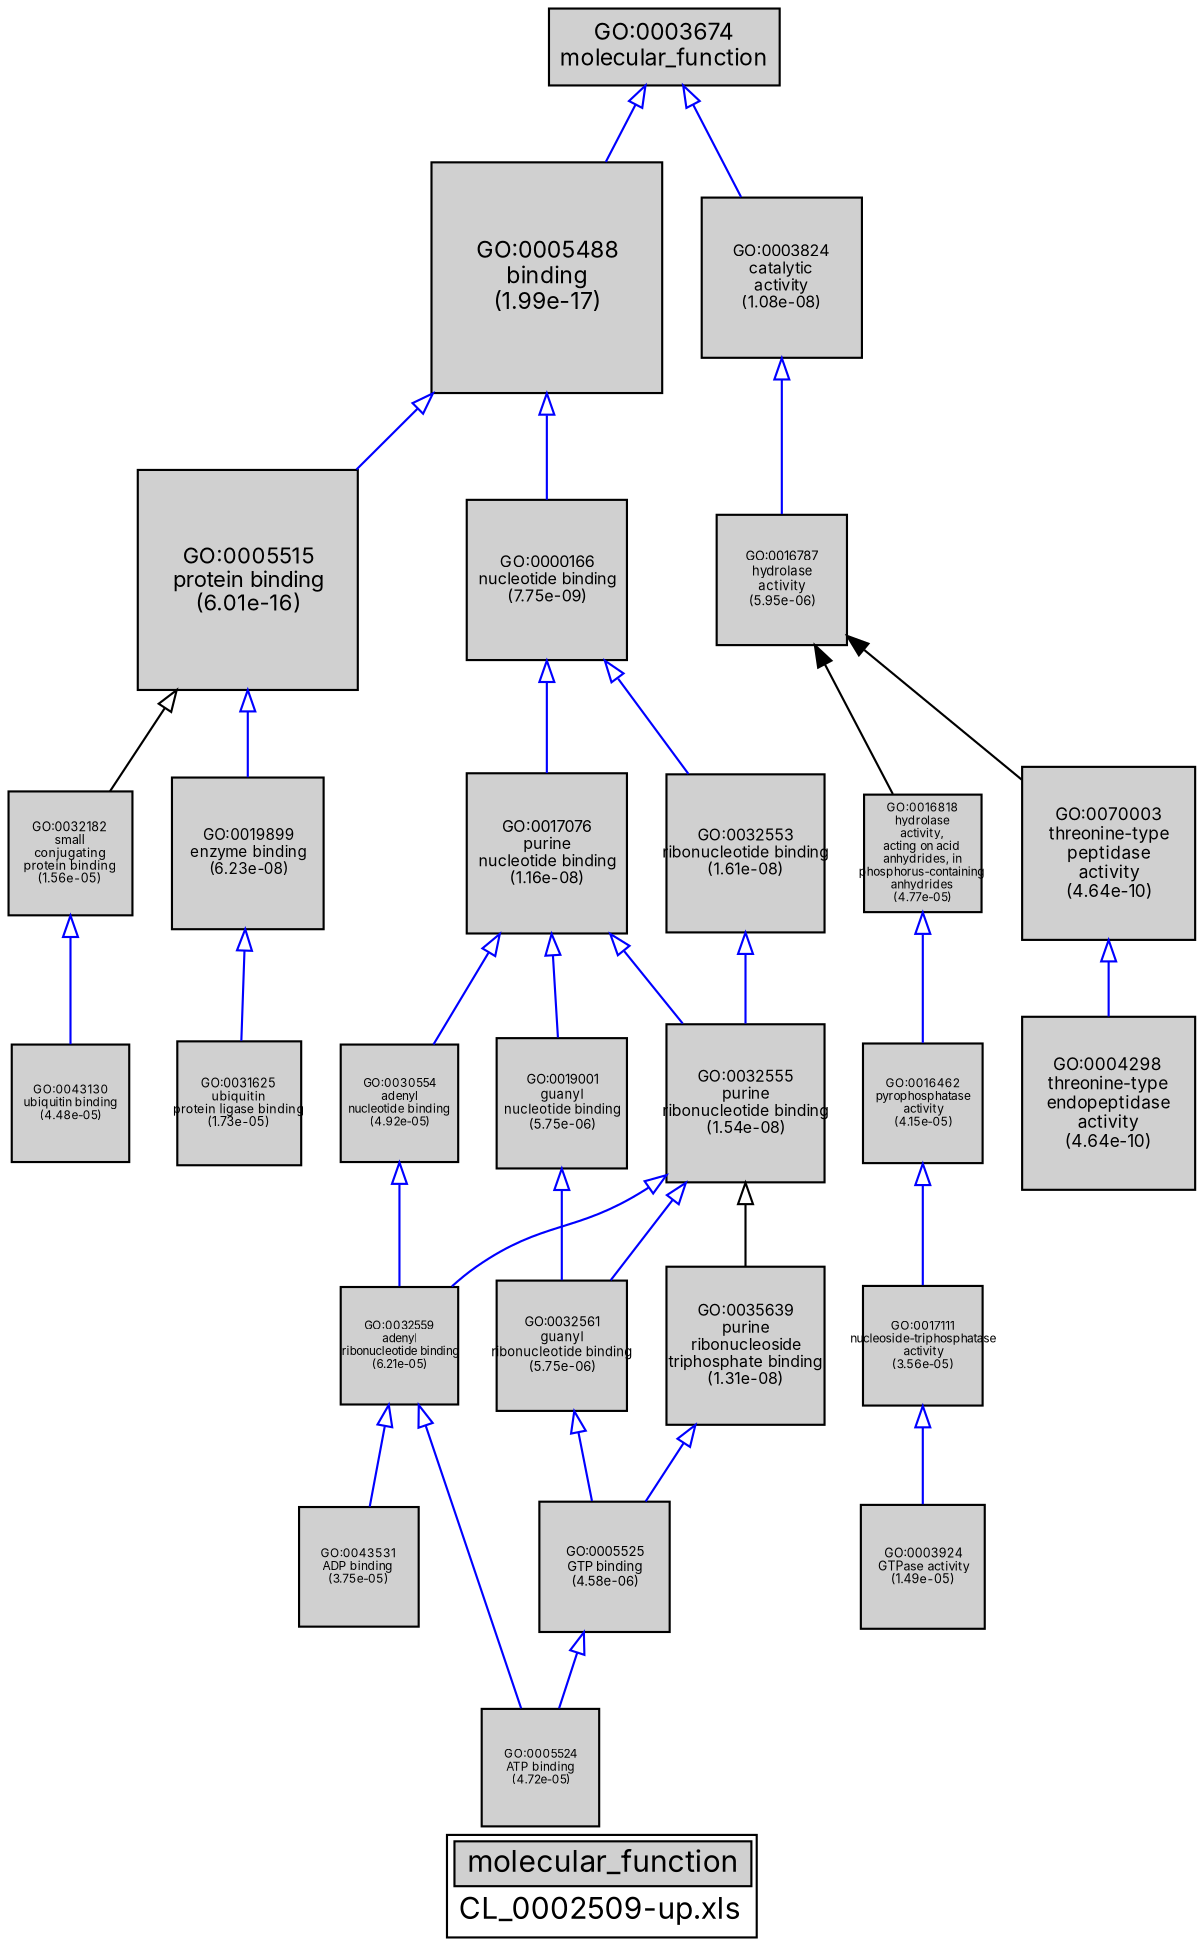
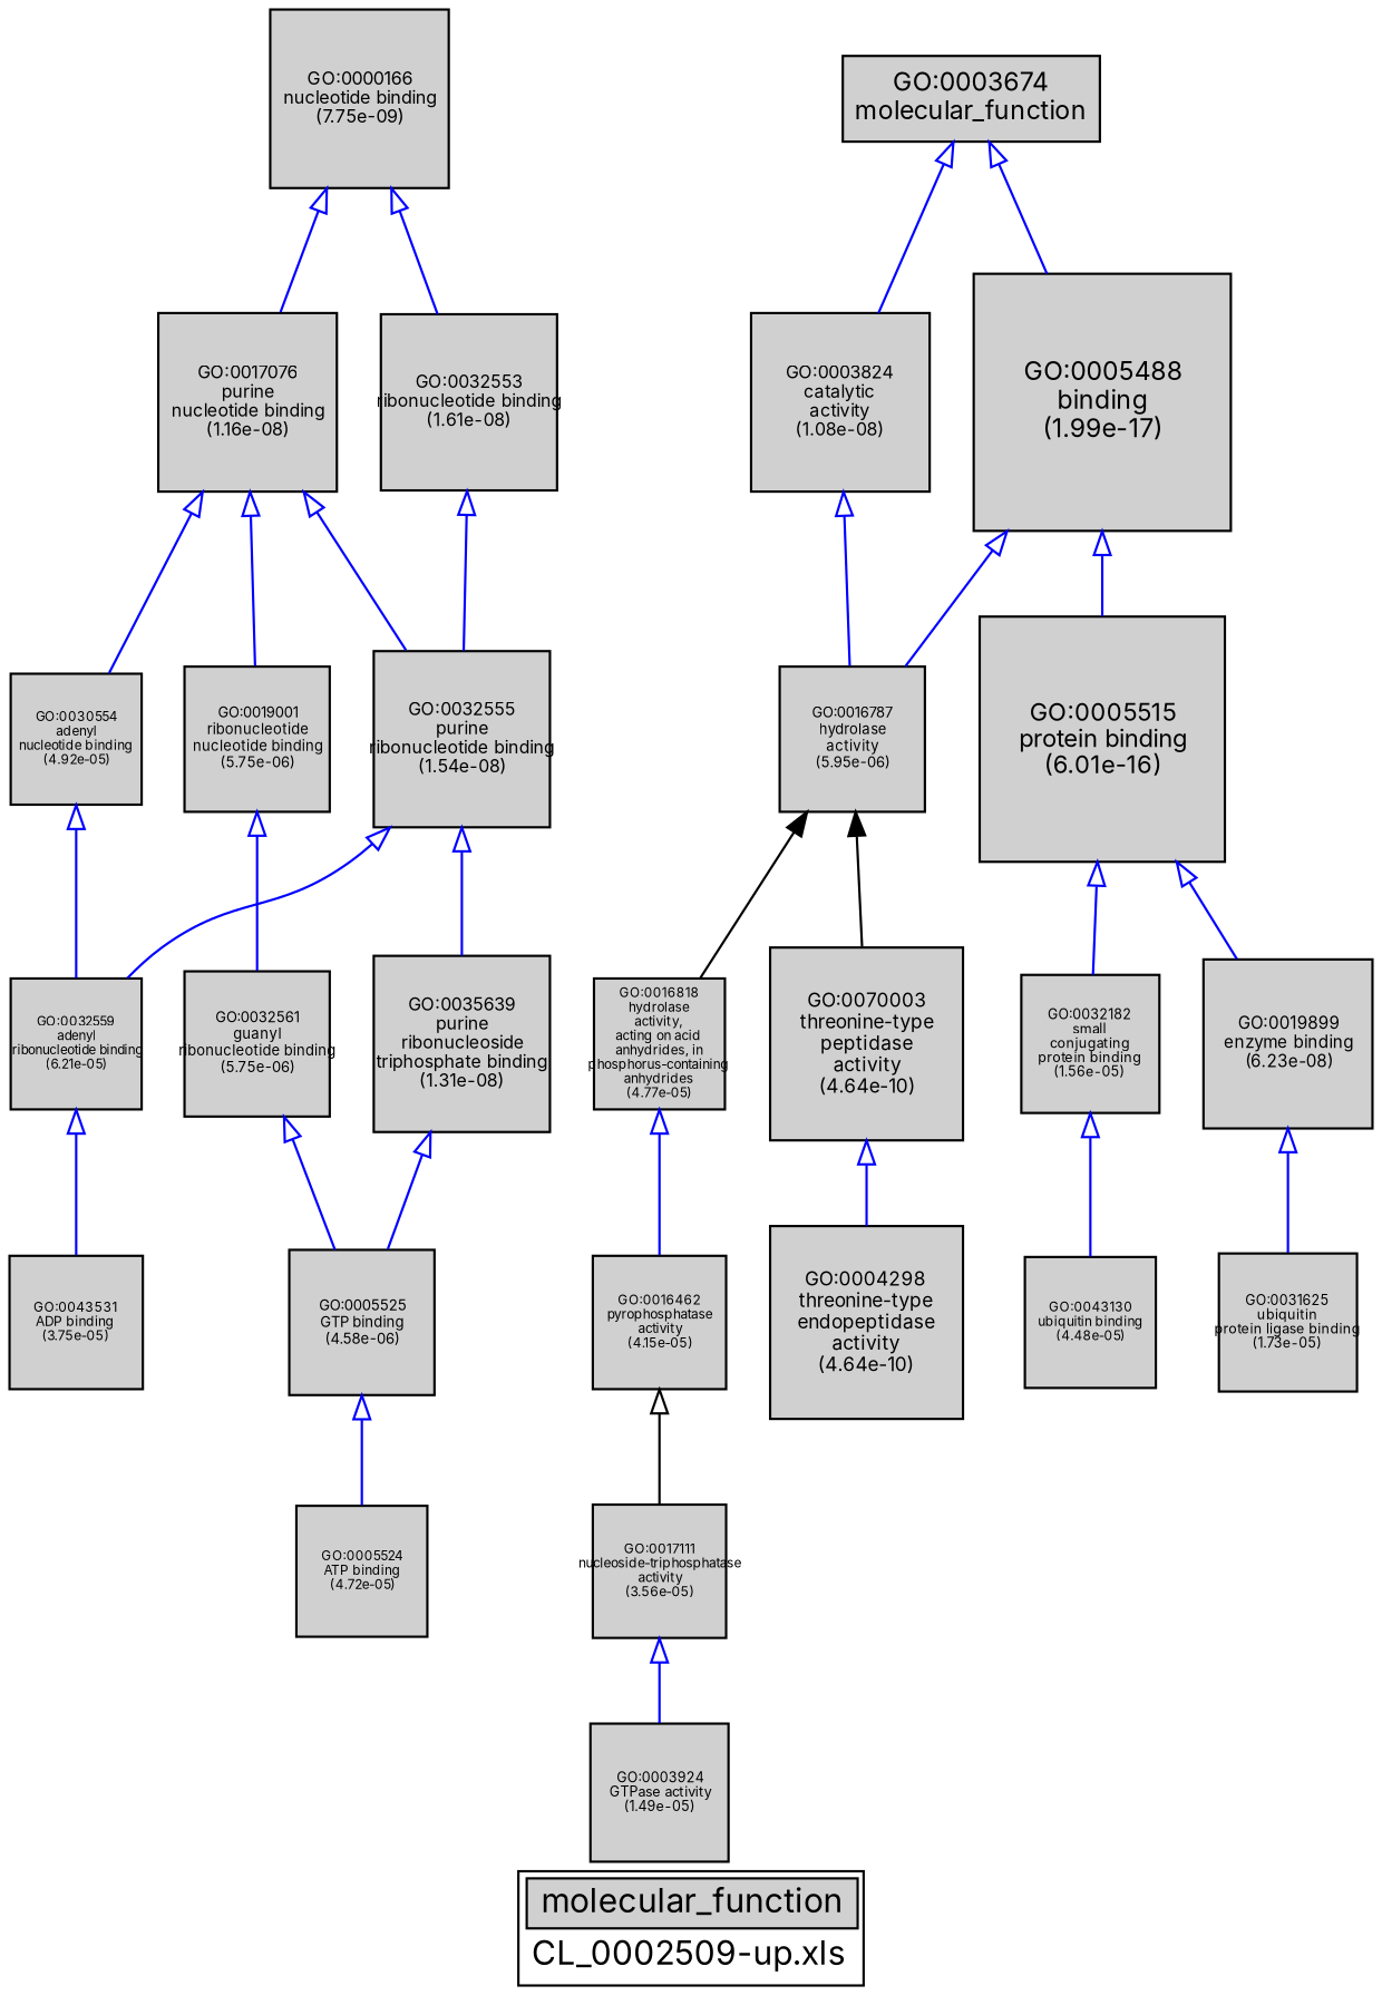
  digraph {
    bgcolor="#FFFFFF"
    fontname=Inter
    label=<<TABLE COLOR="black" BGCOLOR="white"><TR><TD COLSPAN="2" BGCOLOR="#D0D0D0"><FONT COLOR="black">molecular_function</FONT></TD></TR><TR><TD BORDER="0">CL_0002509-up.xls</TD></TR></TABLE>>
    node [color=black fillcolor="#D0D0D0" fixedsize=true fontcolor=black fontname=Inter fontsize=8.08762750579 shape=box style=filled]
    edge [arrowtail=empty color=blue dir=back fontname=Inter weight=5.0]
    n1 [fontsize=7.46285821292 height=1.03650808513 label=<<TABLE BORDER="0"><TR><TD>GO:0017076<BR/>purine<BR/>nucleotide binding<BR/>(1.16e-08)</TD></TR></TABLE>> width=1.03650808513]
    n2 [fontsize=5.54545934382 height=0.770202686642 label=<<TABLE BORDER="0"><TR><TD>GO:0043130<BR/>ubiquitin binding<BR/>(4.48e-05)</TD></TR></TABLE>> width=0.770202686642]
    n3 [fontsize=5.82511300094 height=0.809043472353 label=<<TABLE BORDER="0"><TR><TD>GO:0032182<BR/>small<BR/>conjugating<BR/>protein binding<BR/>(1.56e-05)</TD></TR></TABLE>> width=0.809043472353]
    n4 [fontsize=7.54399465855 height=1.04777703591 label=<<TABLE BORDER="0"><TR><TD>GO:0000166<BR/>nucleotide binding<BR/>(7.75e-09)</TD></TR></TABLE>> width=1.04777703591]
    n5 [fontsize=5.52851048447 height=0.767848678399 label=<<TABLE BORDER="0"><TR><TD>GO:0016818<BR/>hydrolase<BR/>activity,<BR/>acting on acid<BR/>anhydrides, in<BR/>phosphorus-containing<BR/>anhydrides<BR/>(4.77e-05)</TD></TR></TABLE>> width=0.767848678399]
    n6 [fontsize=5.83845990849 height=0.810897209512 label=<<TABLE BORDER="0"><TR><TD>GO:0003924<BR/>GTPase activity<BR/>(1.49e-05)</TD></TR></TABLE>> width=0.810897209512]
    n7 [fontsize=5.79863724533 height=0.805366284074 label=<<TABLE BORDER="0"><TR><TD>GO:0031625<BR/>ubiquitin<BR/>protein ligase binding<BR/>(1.73e-05)</TD></TR></TABLE>> width=0.805366284074]
    n8 [height=1.12328159803 label=<<TABLE BORDER="0"><TR><TD>GO:0070003<BR/>threonine-type<BR/>peptidase<BR/>activity<BR/>(4.64e-10)</TD></TR></TABLE>> width=1.12328159803]
    n9 [fontsize=10.3124254852 height=1.43228131739 label=<<TABLE BORDER="0"><TR><TD>GO:0005515<BR/>protein binding<BR/>(6.01e-16)</TD></TR></TABLE>> width=1.43228131739]
    n10 [fontsize=6.13532427803 height=0.852128371949 label=<<TABLE BORDER="0"><TR><TD>GO:0005525<BR/>GTP binding<BR/>(4.58e-06)</TD></TR></TABLE>> width=0.852128371949]
    n11 [fontsize=7.43866340716 height=1.03314769544 label=<<TABLE BORDER="0"><TR><TD>GO:0035639<BR/>purine<BR/>ribonucleoside<BR/>triphosphate binding<BR/>(1.31e-08)</TD></TR></TABLE>> width=1.03314769544]
    n12 [fontsize=5.52033895532 height=0.766713743795 label=<<TABLE BORDER="0"><TR><TD>GO:0030554<BR/>adenyl<BR/>nucleotide binding<BR/>(4.92e-05)</TD></TR></TABLE>> width=0.766713743795]
    n13 [fontsize=6.07905973999 height=0.844313852776 label=<<TABLE BORDER="0"><TR><TD>GO:0032561<BR/>guanyl<BR/>ribonucleotide binding<BR/>(5.75e-06)</TD></TR></TABLE>> width=0.844313852776]
    n14 [fontsize=6.07042294582 height=0.843114298031 label=<<TABLE BORDER="0"><TR><TD>GO:0016787<BR/>hydrolase<BR/>activity<BR/>(5.95e-06)</TD></TR></TABLE>> width=0.843114298031]
-   n15 [fontsize=6.07905973999 height=0.844313852776 label=<<TABLE BORDER="0"><TR><TD>GO:0019001<BR/>guanyl<BR/>nucleotide binding<BR/>(5.75e-06)</TD></TR></TABLE>> width=0.844313852776]
+   n15 [fontsize=6.07905973999 height=0.844313852776 label=<<TABLE BORDER="0"><TR><TD>GO:0019001<BR/>ribonucleotide<BR/>nucleotide binding<BR/>(5.75e-06)</TD></TR></TABLE>> width=0.844313852776]
    n16 [fontsize=5.56627163041 height=0.773093282001 label=<<TABLE BORDER="0"><TR><TD>GO:0016462<BR/>pyrophosphatase<BR/>activity<BR/>(4.15e-05)</TD></TR></TABLE>> width=0.773093282001]
    n17 [fontsize=7.3967611687 height=1.0273279401 label=<<TABLE BORDER="0"><TR><TD>GO:0032553<BR/>ribonucleotide binding<BR/>(1.61e-08)</TD></TR></TABLE>> width=1.0273279401]
    n18 [fontsize=7.40465421758 height=1.02842419689 label=<<TABLE BORDER="0"><TR><TD>GO:0032555<BR/>purine<BR/>ribonucleotide binding<BR/>(1.54e-08)</TD></TR></TABLE>> width=1.02842419689]
    n19 [fontsize=7.47667095036 height=1.03842652088 label=<<TABLE BORDER="0"><TR><TD>GO:0003824<BR/>catalytic<BR/>activity<BR/>(1.08e-08)</TD></TR></TABLE>> width=1.03842652088]
    n20 [height=1.12328159803 label=<<TABLE BORDER="0"><TR><TD>GO:0004298<BR/>threonine-type<BR/>endopeptidase<BR/>activity<BR/>(4.64e-10)</TD></TR></TABLE>> width=1.12328159803]
    n21 [fontsize=10.8 height=1.5 label=<<TABLE BORDER="0"><TR><TD>GO:0005488<BR/>binding<BR/>(1.99e-17)</TD></TR></TABLE>> width=1.5]
    n22 [fontsize=10.8 label=<<TABLE BORDER="0"><TR><TD>GO:0003674<BR/>molecular_function</TD></TR></TABLE>> width=1.5]
    n23 [fontsize=5.60789288645 height=0.778874012008 label=<<TABLE BORDER="0"><TR><TD>GO:0017111<BR/>nucleoside-triphosphatase<BR/>activity<BR/>(3.56e-05)</TD></TR></TABLE>> width=0.778874012008]
    n24 [fontsize=7.11456435133 height=0.988133937684 label=<<TABLE BORDER="0"><TR><TD>GO:0019899<BR/>enzyme binding<BR/>(6.23e-08)</TD></TR></TABLE>> width=0.988133937684]
    n25 [fontsize=5.5936640139 height=0.776897779709 label=<<TABLE BORDER="0"><TR><TD>GO:0043531<BR/>ADP binding<BR/>(3.75e-05)</TD></TR></TABLE>> width=0.776897779709]
    n26 [fontsize=5.5316473083 height=0.768284348375 label=<<TABLE BORDER="0"><TR><TD>GO:0005524<BR/>ATP binding<BR/>(4.72e-05)</TD></TR></TABLE>> width=0.768284348375]
    n27 [fontsize=5.45583678419 height=0.757755108916 label=<<TABLE BORDER="0"><TR><TD>GO:0032559<BR/>adenyl<BR/>ribonucleotide binding<BR/>(6.21e-05)</TD></TR></TABLE>> width=0.757755108916]
    subgraph sub_1 {
      n1
      n2
      n3
      n4
      n5
      n6
      n7
      n8
      n9
      n10
      n11
      n12
      n13
      n14
      n15
      n16
      n17
      n18
      n19
      n20
      n21
      n22
      n23
      n24
      n25
      n26
      n27
    }
    subgraph sub_2 {
      subgraph sub_3 {
        subgraph sub_4 {
        }
        subgraph sub_5 {
        }
      }
      subgraph sub_6 {
      }
      subgraph sub_7 {
        n1
        n2
        n3
        n4
        n5
        n6
        n7
        n8
        n9
        n10
        n11
        n12
        n13
        n14
        n15
        n16
        n17
        n18
        n19
        n20
        n21
        n22
        n23
        n24
        n25
        n26
        n27
      }
    }
    n1 -> n12
    n1 -> n15
    n1 -> n18
    n3 -> n2
    n4 -> n1
    n4 -> n17
    n5 -> n16
    n8 -> n20
-   n9 -> n3 [color=black]
+   n9 -> n3
    n9 -> n24
    n10 -> n26
    n11 -> n10
    n12 -> n27
    n13 -> n10
    n14 -> n5 [weight=1 arrowtail="" color=""]
    n14 -> n8 [weight=1 arrowtail="" color=""]
    n15 -> n13
-   n16 -> n23
+   n16 -> n23 [color=black]
    n17 -> n18
-   n18 -> n11 [color=black]
-   n18 -> n13
+   n18 -> n11
    n18 -> n27
    n19 -> n14
-   n21 -> n4
+   n21 -> n14
    n21 -> n9
    n22 -> n19
    n22 -> n21
    n23 -> n6
    n24 -> n7
    n27 -> n25
-   n27 -> n26
  }
